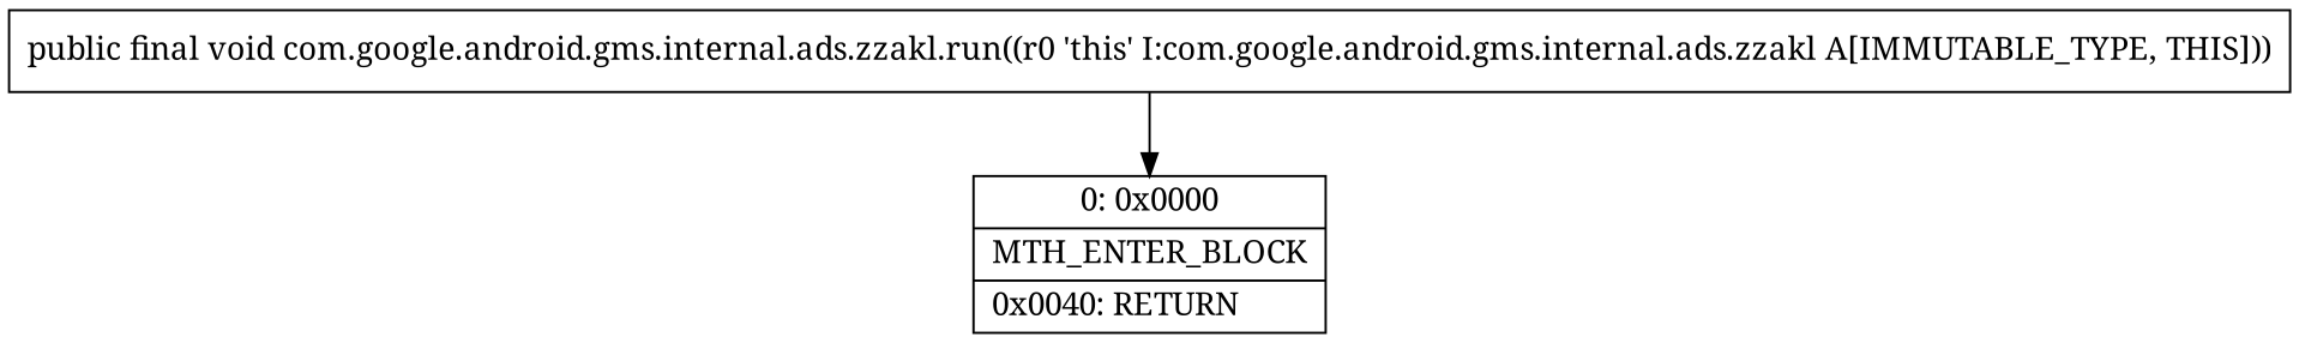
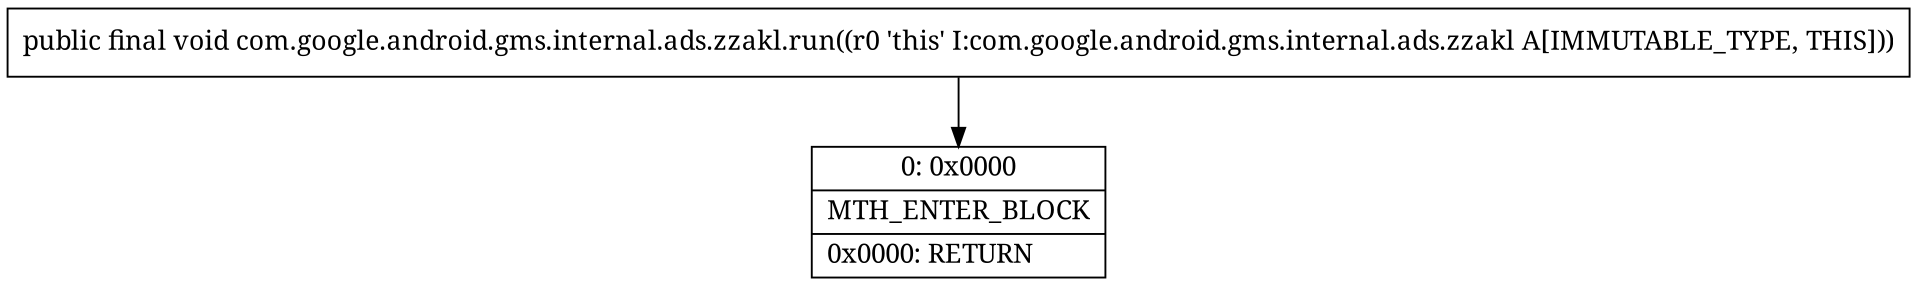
  digraph {
    fontname="Noto Serif"
    node [shape=record fontname="Noto Serif"]
-   n1 [label="{0\:\ 0x0000|MTH_ENTER_BLOCK\l|0x0040: RETURN   \l}"]
+   n1 [label="{0\:\ 0x0000|MTH_ENTER_BLOCK\l|0x0000: RETURN   \l}"]
    n2 [label="{public final void com.google.android.gms.internal.ads.zzakl.run((r0 'this' I:com.google.android.gms.internal.ads.zzakl A[IMMUTABLE_TYPE, THIS])) }"]
    n2 -> n1 [fontname="Noto Serif"]
  }
